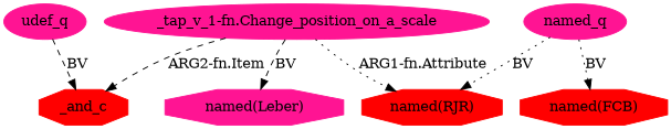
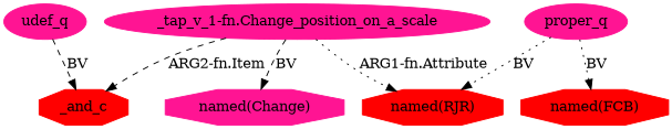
  digraph {
    fontname="DejaVu Serif"
    node [color=deeppink fontname="DejaVu Serif" shape=octagon style=filled]
    edge [fontname="DejaVu Serif" style=dashed]
    udef_q [shape=ellipse]
    _and_c [color=red]
    "_tap_v_1-fn.Change_position_on_a_scale" [shape=ellipse]
    "named(RJR)" [color=red]
-   "named(Leber)"
-   proper_q [shape=ellipse label=named_q]
+   "named(Leber)" [label="named(Change)"]
+   proper_q [shape=ellipse]
    "named(FCB)" [color=red]
    udef_q -> _and_c [label=BV]
    "_tap_v_1-fn.Change_position_on_a_scale" -> _and_c [label="ARG2-fn.Item"]
    "_tap_v_1-fn.Change_position_on_a_scale" -> "named(RJR)" [label="ARG1-fn.Attribute" style=dotted]
    "_tap_v_1-fn.Change_position_on_a_scale" -> "named(Leber)" [label=BV]
    proper_q -> "named(RJR)" [label=BV style=dotted]
    proper_q -> "named(FCB)" [label=BV style=dotted]
  }
